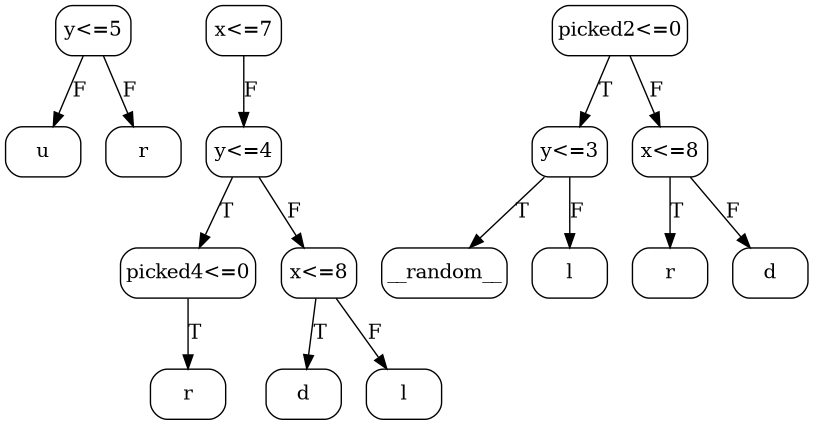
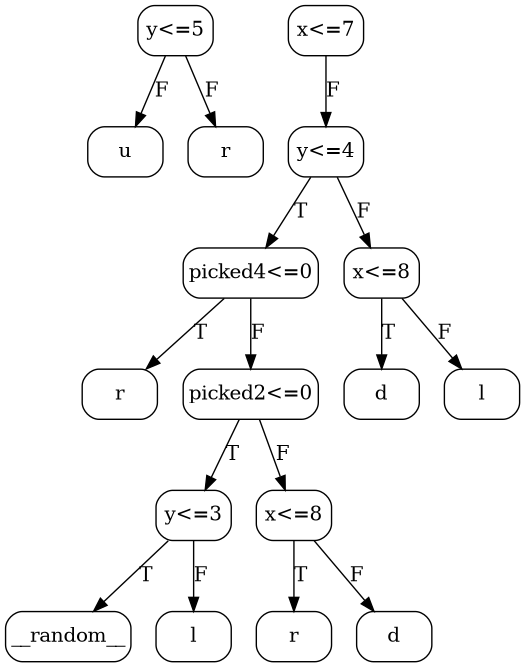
  digraph {
    node [margin="0.05,0.05" shape=box style=rounded]
    n1 [label=u]
    n2 [label=r]
    n3 [label="y<=5"]
    n4 [label=r]
    n5 [label=__random__]
    n6 [label=l]
    n7 [label="y<=3"]
    n8 [label=r]
    n9 [label=d]
    n10 [label="x<=8"]
    n11 [label="picked2<=0"]
    n12 [label="picked4<=0"]
    n13 [label=d]
    n14 [label=l]
    n15 [label="x<=8"]
    n16 [label="y<=4"]
    n17 [label="x<=7"]
    n3 -> n1 [label=F]
    n3 -> n2 [label=F]
    n7 -> n5 [label=T]
    n7 -> n6 [label=F]
    n10 -> n8 [label=T]
    n10 -> n9 [label=F]
    n11 -> n7 [label=T]
    n11 -> n10 [label=F]
    n12 -> n4 [label=T]
+   n12 -> n11 [label=F]
    n15 -> n13 [label=T]
    n15 -> n14 [label=F]
    n16 -> n12 [label=T]
    n16 -> n15 [label=F]
    n17 -> n16 [label=F]
  }
